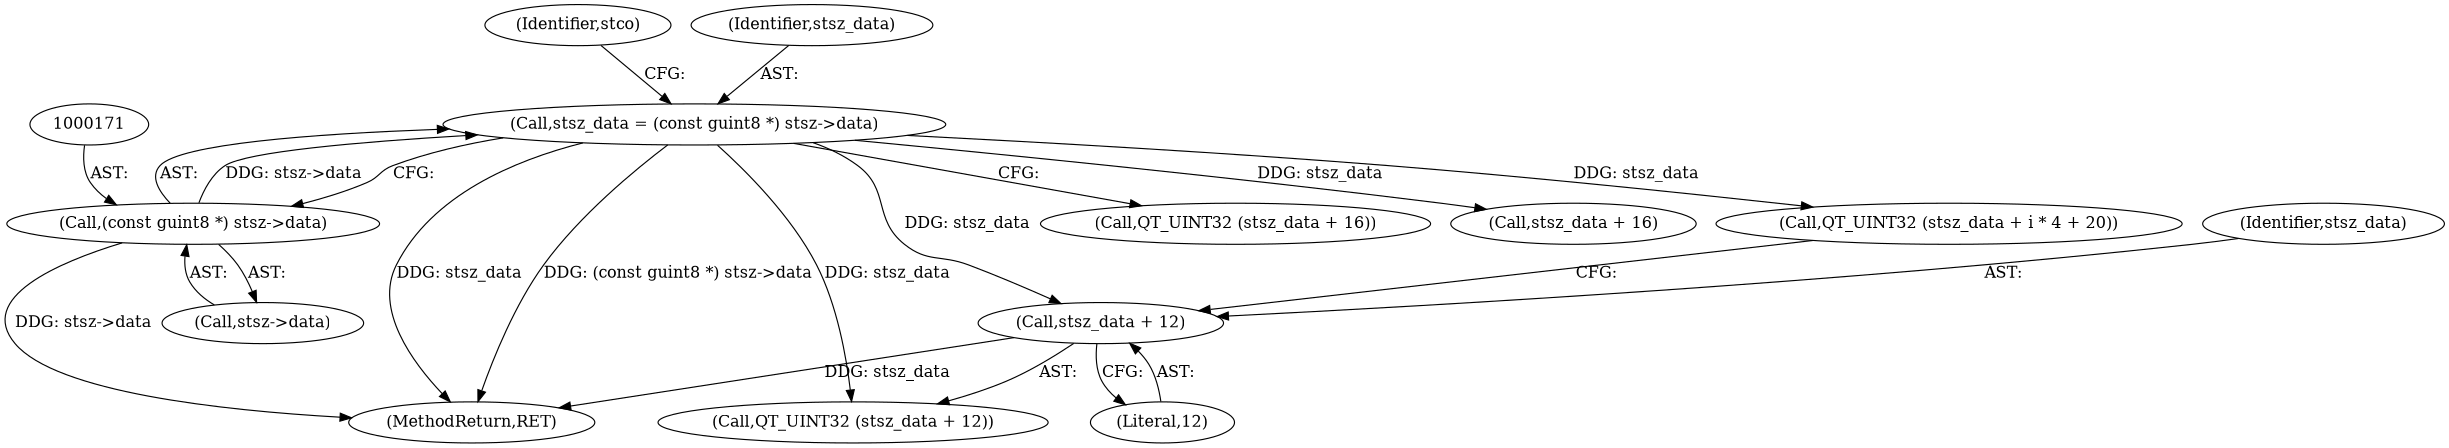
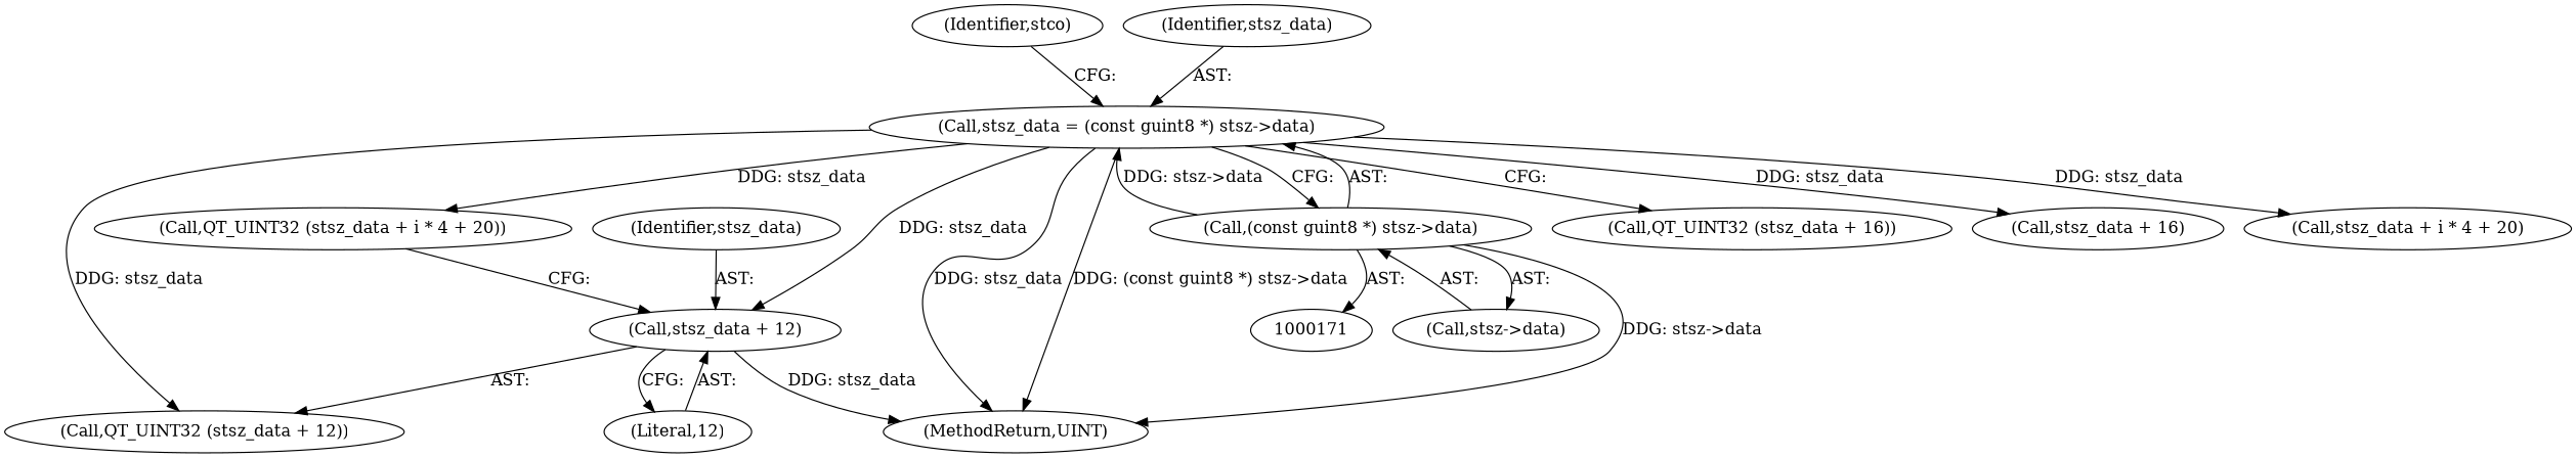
  digraph {
    n1 [label="(Call,stsz_data + 12)"]
    n2 [label="(Call,QT_UINT32 (stsz_data + 12))"]
    n3 [label="(Literal,12)"]
-   n4 [label="(MethodReturn,RET)"]
+   n4 [label="(MethodReturn,UINT)"]
    n5 [label="(Call,stsz_data = (const guint8 *) stsz->data)"]
    n6 [label="(Call,(const guint8 *) stsz->data)"]
    n7 [label="(Call,QT_UINT32 (stsz_data + 16))"]
    n8 [label="(Call,stsz_data + 16)"]
    n9 [label="(Call,QT_UINT32 (stsz_data + i * 4 + 20))"]
+   n10 [label="(Call,stsz_data + i * 4 + 20)"]
    n11 [label="(Call,stsz->data)"]
    n12 [label="(Identifier,stco)"]
    n13 [label="(Identifier,stsz_data)"]
    n14 [label="(Identifier,stsz_data)"]
    1000171
    n1 -> n2 [label="AST: "]
    n1 -> n3 [label="CFG: "]
    n1 -> n4 [label="DDG: stsz_data"]
    n3 -> n1 [label="AST: "]
    n5 -> n1 [label="DDG: stsz_data"]
    n5 -> n2 [label="DDG: stsz_data"]
    n5 -> n4 [label="DDG: stsz_data"]
    n5 -> n4 [label="DDG: (const guint8 *) stsz->data"]
    n5 -> n6 [label="CFG: "]
    n5 -> n7 [label="CFG: "]
    n5 -> n8 [label="DDG: stsz_data"]
    n5 -> n9 [label="DDG: stsz_data"]
+   n5 -> n10 [label="DDG: stsz_data"]
    n6 -> n4 [label="DDG: stsz->data"]
    n6 -> n5 [label="AST: "]
    n6 -> n5 [label="DDG: stsz->data"]
    n6 -> n11 [label="AST: "]
    n9 -> n1 [label="CFG: "]
    n11 -> n6 [label="AST: "]
    n12 -> n5 [label="CFG: "]
    n13 -> n5 [label="AST: "]
    n14 -> n1 [label="AST: "]
-   1000171 -> n6 [label="AST: "]
+   n6 -> 1000171 [label="AST: "]
  }
